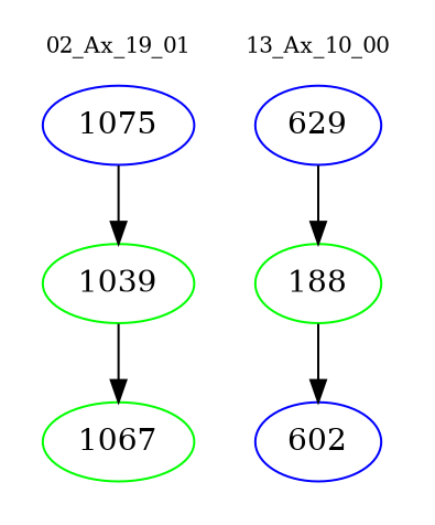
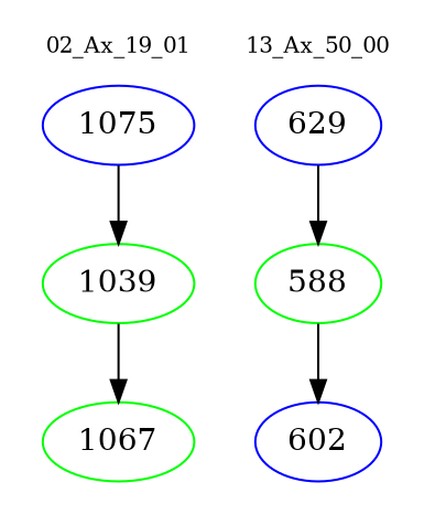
  digraph {
    node [color=blue]
    edge [color=black]
    n1 [label=1075]
    n2 [color=green label=1039]
    n3 [color=green label=1067]
    n4 [label=629]
-   n5 [color=green label=188]
+   n5 [color=green label=588]
    n6 [label=602]
    subgraph cluster_1 {
      color=white
      fontsize=10
      label="02_Ax_19_01"
      n1
      n2
      n3
    }
    subgraph cluster_2 {
      color=white
      fontsize=10
-     label="13_Ax_10_00"
+     label="13_Ax_50_00"
      n4
      n5
      n6
    }
    n1 -> n2
    n2 -> n3
    n4 -> n5
    n5 -> n6
  }
